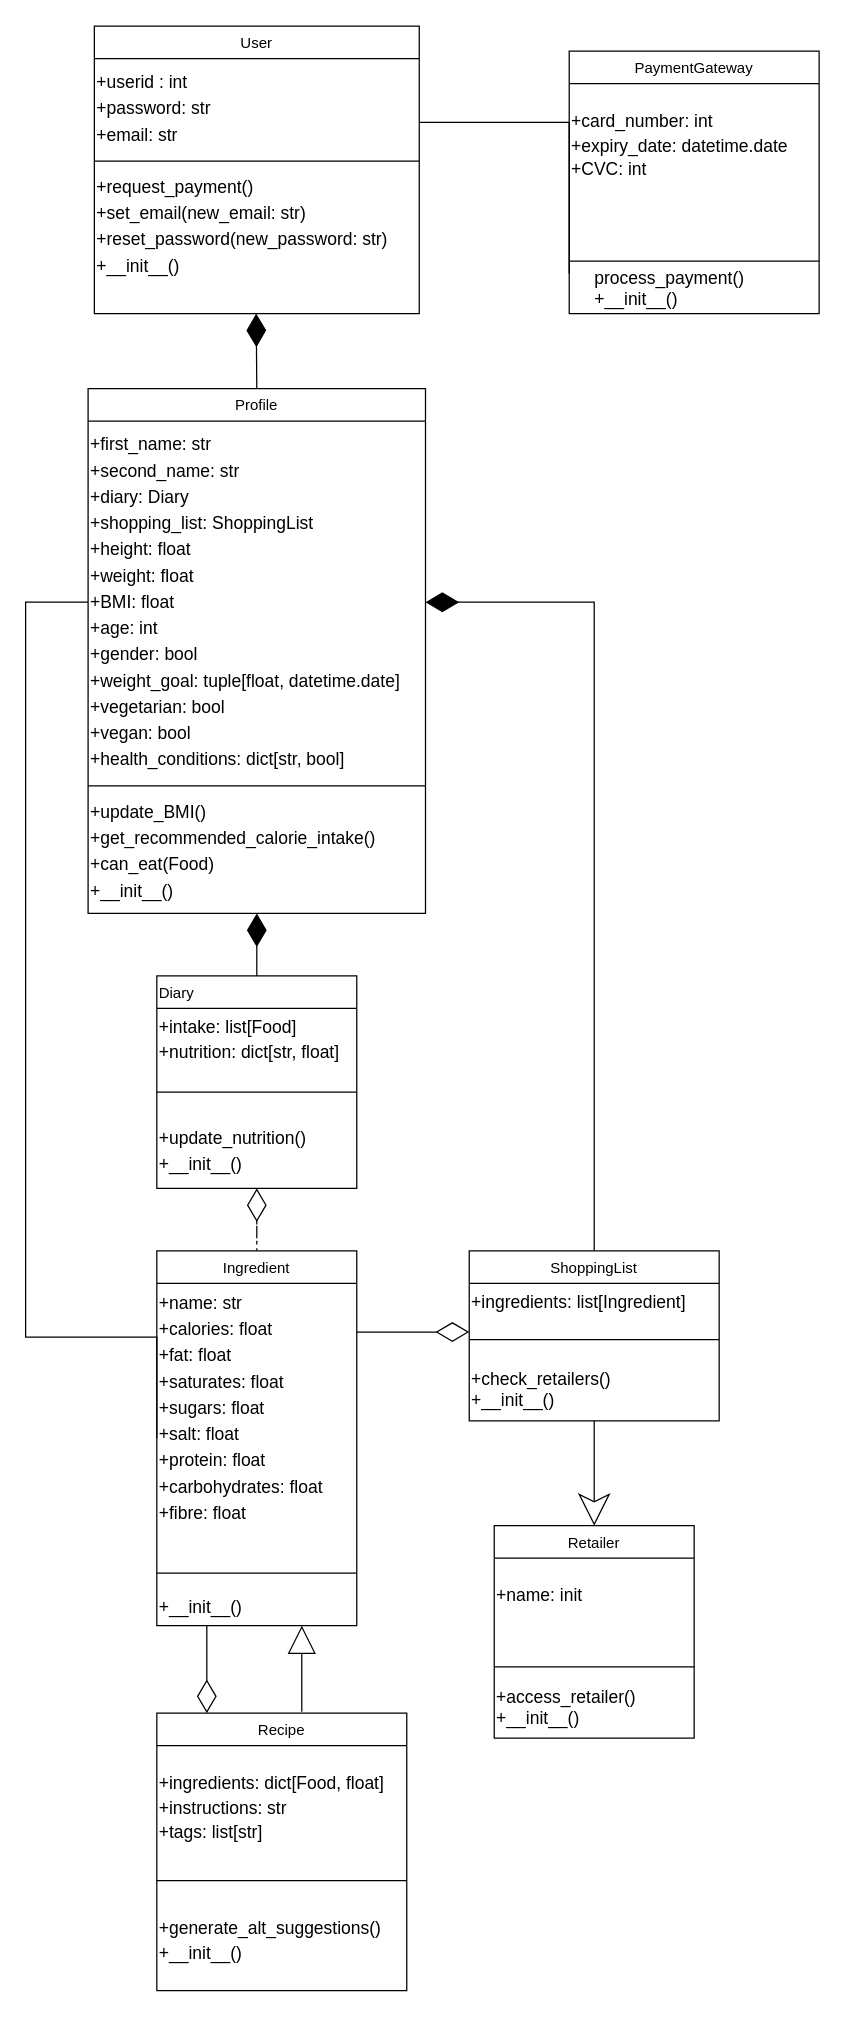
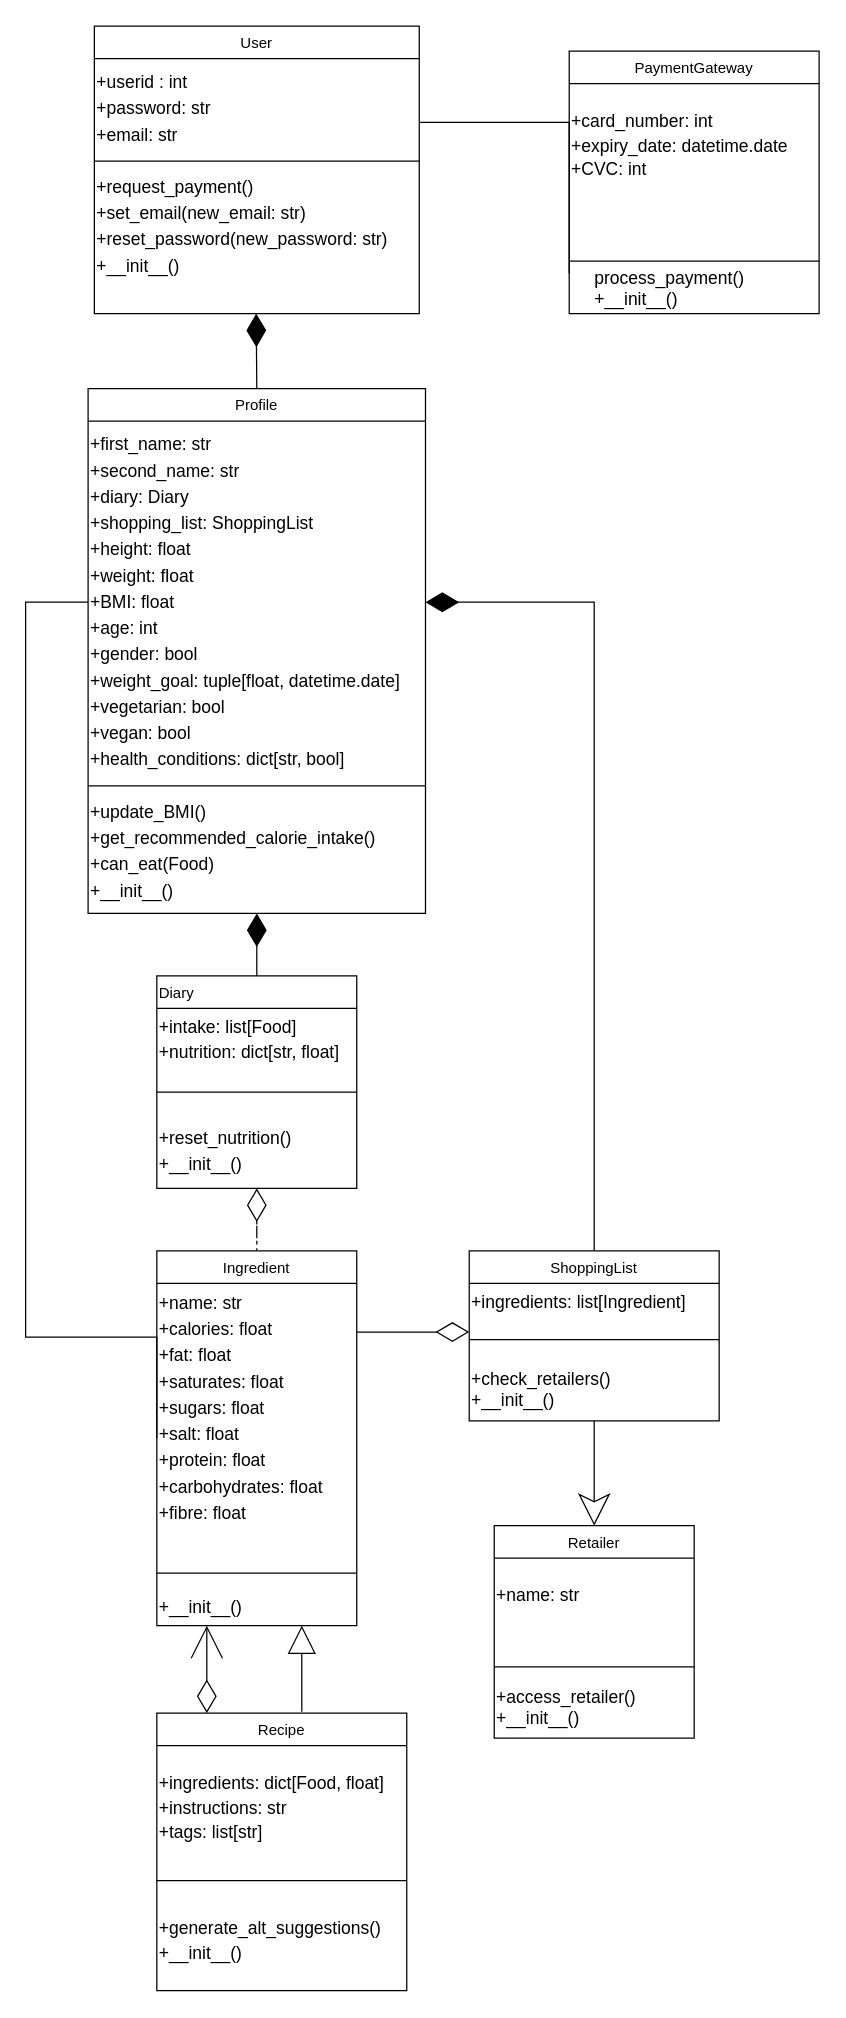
  <mxCell id="0" />
  <mxCell id="1" parent="0" />
  <mxCell id="2" value="User" style="swimlane;fontStyle=0;align=center;verticalAlign=top;childLayout=stackLayout;horizontal=1;startSize=26;horizontalStack=0;resizeParent=1;resizeLast=0;collapsible=1;marginBottom=0;rounded=0;shadow=0;strokeWidth=1;" parent="1" vertex="1"><mxGeometry x="75" y="20" width="260" height="230" as="geometry"><mxRectangle x="290" y="45" width="160" height="26" as="alternateBounds" /></mxGeometry></mxCell>
  <mxCell id="3" value="&lt;font style=&quot;font-size: 14px; line-height: 1.5;&quot;&gt;+userid : int&lt;br&gt;+password: str&lt;br&gt;+email: str&lt;br&gt;&lt;/font&gt;" style="text;html=1;align=left;verticalAlign=middle;resizable=0;points=[];autosize=1;strokeColor=none;fillColor=none;fontSize=12;" parent="2" vertex="1"><mxGeometry y="26" width="260" height="80" as="geometry" /></mxCell>
  <mxCell id="4" value="" style="line;html=1;strokeWidth=1;align=left;verticalAlign=middle;spacingTop=-1;spacingLeft=3;spacingRight=3;rotatable=0;labelPosition=right;points=[];portConstraint=eastwest;" parent="2" vertex="1"><mxGeometry y="106" width="260" height="4" as="geometry" /></mxCell>
  <mxCell id="5" value="&lt;span style=&quot;font-size: 14px; line-height: 1.5;&quot;&gt;+request_payment()&lt;br&gt;+set_email(new_email: str)&lt;br&gt;+reset_password(new_password: str)&lt;br&gt;+__init__()&lt;br&gt;&lt;/span&gt;" style="text;html=1;align=left;verticalAlign=middle;resizable=0;points=[];autosize=1;strokeColor=none;fillColor=none;" parent="2" vertex="1"><mxGeometry y="110" width="260" height="100" as="geometry" /></mxCell>
- <mxCell id="6" style="edgeStyle=orthogonalEdgeStyle;rounded=0;jumpSize=6;orthogonalLoop=1;jettySize=auto;html=1;entryX=0.25;entryY=1;entryDx=0;entryDy=0;fontSize=14;startArrow=diamondThin;startFill=0;endArrow=none;endFill=0;endSize=24;startSize=24;" parent="1" source="7" target="31" edge="1"><mxGeometry relative="1" as="geometry"><Array as="points"><mxPoint x="165" y="1320" /><mxPoint x="165" y="1320" /></Array></mxGeometry></mxCell>
+ <mxCell id="6" style="edgeStyle=orthogonalEdgeStyle;rounded=0;jumpSize=6;orthogonalLoop=1;jettySize=auto;html=1;entryX=0.25;entryY=1;entryDx=0;entryDy=0;fontSize=14;startArrow=diamondThin;startFill=0;endArrow=open;endFill=0;endSize=24;startSize=24;" parent="1" source="7" target="31" edge="1"><mxGeometry relative="1" as="geometry"><Array as="points"><mxPoint x="165" y="1320" /><mxPoint x="165" y="1320" /></Array></mxGeometry></mxCell>
  <mxCell id="7" value="Recipe" style="swimlane;fontStyle=0;align=center;verticalAlign=top;childLayout=stackLayout;horizontal=1;startSize=26;horizontalStack=0;resizeParent=1;resizeLast=0;collapsible=1;marginBottom=0;rounded=0;shadow=0;strokeWidth=1;" parent="1" vertex="1"><mxGeometry x="125" y="1370" width="200" height="222" as="geometry"><mxRectangle x="230" y="140" width="160" height="26" as="alternateBounds" /></mxGeometry></mxCell>
  <mxCell id="8" value="&lt;p style=&quot;line-height: 1.4;&quot;&gt;+ingredients: dict[Food, float]&lt;br&gt;+instructions: str&lt;br&gt;+tags: list[str]&lt;/p&gt;" style="text;html=1;align=left;verticalAlign=middle;resizable=0;points=[];autosize=1;strokeColor=none;fillColor=none;fontSize=14;" parent="7" vertex="1"><mxGeometry y="26" width="200" height="100" as="geometry" /></mxCell>
  <mxCell id="9" value="" style="line;html=1;strokeWidth=1;align=left;verticalAlign=middle;spacingTop=-1;spacingLeft=3;spacingRight=3;rotatable=0;labelPosition=right;points=[];portConstraint=eastwest;" parent="7" vertex="1"><mxGeometry y="126" width="200" height="16" as="geometry" /></mxCell>
  <mxCell id="10" value="&lt;p style=&quot;line-height: 1.4;&quot;&gt;+generate_alt_suggestions()&lt;br&gt;+__init__()&lt;/p&gt;" style="text;html=1;align=left;verticalAlign=middle;resizable=0;points=[];autosize=1;strokeColor=none;fillColor=none;fontSize=14;" parent="7" vertex="1"><mxGeometry y="142" width="200" height="80" as="geometry" /></mxCell>
  <mxCell id="11" style="edgeStyle=orthogonalEdgeStyle;rounded=0;jumpSize=6;orthogonalLoop=1;jettySize=auto;html=1;fontSize=14;startArrow=diamondThin;startFill=0;endArrow=none;endFill=0;endSize=23;startSize=24;" parent="1" source="13" edge="1"><mxGeometry relative="1" as="geometry"><mxPoint x="285" y="1065" as="targetPoint" /><Array as="points"><mxPoint x="324" y="1065" /><mxPoint x="324" y="1065" /></Array></mxGeometry></mxCell>
  <mxCell id="12" style="edgeStyle=orthogonalEdgeStyle;rounded=0;jumpSize=6;orthogonalLoop=1;jettySize=auto;html=1;entryX=0.5;entryY=0;entryDx=0;entryDy=0;fontSize=14;startArrow=none;startFill=0;endArrow=classic;endFill=0;endSize=23;" parent="1" source="13" target="27" edge="1"><mxGeometry relative="1" as="geometry" /></mxCell>
  <mxCell id="13" value="ShoppingList" style="swimlane;fontStyle=0;align=center;verticalAlign=top;childLayout=stackLayout;horizontal=1;startSize=26;horizontalStack=0;resizeParent=1;resizeLast=0;collapsible=1;marginBottom=0;rounded=0;shadow=0;strokeWidth=1;" parent="1" vertex="1"><mxGeometry x="375" y="1000" width="200" height="136" as="geometry"><mxRectangle x="230" y="140" width="160" height="26" as="alternateBounds" /></mxGeometry></mxCell>
  <mxCell id="14" value="+ingredients: list[Ingredient]" style="text;html=1;align=left;verticalAlign=middle;resizable=0;points=[];autosize=1;strokeColor=none;fillColor=none;fontSize=14;" parent="13" vertex="1"><mxGeometry y="26" width="200" height="30" as="geometry" /></mxCell>
  <mxCell id="15" value="" style="line;html=1;strokeWidth=1;align=left;verticalAlign=middle;spacingTop=-1;spacingLeft=3;spacingRight=3;rotatable=0;labelPosition=right;points=[];portConstraint=eastwest;" parent="13" vertex="1"><mxGeometry y="56" width="200" height="30" as="geometry" /></mxCell>
  <mxCell id="16" value="+check_retailers()&lt;br&gt;+__init__()" style="text;html=1;align=left;verticalAlign=middle;resizable=0;points=[];autosize=1;strokeColor=none;fillColor=none;fontSize=14;" parent="13" vertex="1"><mxGeometry y="86" width="200" height="50" as="geometry" /></mxCell>
  <mxCell id="17" value="" style="endArrow=none;endFill=0;endSize=24;html=1;rounded=0;fontSize=14;entryX=0.5;entryY=0;entryDx=0;entryDy=0;startArrow=diamondThin;startFill=1;startSize=24;" parent="1" target="18" edge="1"><mxGeometry width="160" relative="1" as="geometry"><mxPoint x="204.5" y="250" as="sourcePoint" /><mxPoint x="204.5" y="325" as="targetPoint" /></mxGeometry></mxCell>
  <mxCell id="18" value="Profile" style="swimlane;fontStyle=0;align=center;verticalAlign=top;childLayout=stackLayout;horizontal=1;startSize=26;horizontalStack=0;resizeParent=1;resizeLast=0;collapsible=1;marginBottom=0;rounded=0;shadow=0;strokeWidth=1;" parent="1" vertex="1"><mxGeometry x="70" y="310" width="270" height="420" as="geometry"><mxRectangle x="290" y="45" width="160" height="26" as="alternateBounds" /></mxGeometry></mxCell>
  <mxCell id="19" value="&lt;font style=&quot;font-size: 14px; line-height: 1.5;&quot;&gt;+first_name: str&lt;br&gt;+second_name: str&lt;br&gt;+diary: Diary&lt;br&gt;+shopping_list: ShoppingList&lt;br&gt;+height: float&lt;br&gt;+weight: float&lt;br&gt;+BMI: float&lt;br&gt;+age: int&lt;br&gt;+gender: bool&lt;br&gt;+weight_goal: tuple[float, datetime.date]&lt;br&gt;+vegetarian: bool&lt;br&gt;+vegan: bool&lt;br&gt;+health_conditions: dict[str, bool]&lt;br&gt;&lt;/font&gt;" style="text;html=1;align=left;verticalAlign=middle;resizable=0;points=[];autosize=1;strokeColor=none;fillColor=none;fontSize=12;" parent="18" vertex="1"><mxGeometry y="26" width="270" height="290" as="geometry" /></mxCell>
  <mxCell id="20" value="" style="line;html=1;strokeWidth=1;align=left;verticalAlign=middle;spacingTop=-1;spacingLeft=3;spacingRight=3;rotatable=0;labelPosition=right;points=[];portConstraint=eastwest;" parent="18" vertex="1"><mxGeometry y="316" width="270" height="4" as="geometry" /></mxCell>
  <mxCell id="21" value="&lt;span style=&quot;font-size: 14px; line-height: 1.5;&quot;&gt;+update_BMI()&lt;br&gt;+get_recommended_calorie_intake()&lt;br&gt;+can_eat(Food)&lt;br&gt;+__init__()&lt;br&gt;&lt;/span&gt;" style="text;html=1;align=left;verticalAlign=middle;resizable=0;points=[];autosize=1;strokeColor=none;fillColor=none;" parent="18" vertex="1"><mxGeometry y="320" width="270" height="100" as="geometry" /></mxCell>
  <mxCell id="22" style="edgeStyle=orthogonalEdgeStyle;rounded=0;jumpSize=6;orthogonalLoop=1;jettySize=auto;html=1;entryX=0.5;entryY=0;entryDx=0;entryDy=0;fontSize=14;startArrow=diamondThin;startFill=0;endArrow=none;endFill=0;endSize=24;startSize=24;dashed=1;" parent="1" source="23" target="31" edge="1"><mxGeometry relative="1" as="geometry" /></mxCell>
  <mxCell id="23" value="Diary" style="swimlane;fontStyle=0;align=left;verticalAlign=top;childLayout=stackLayout;horizontal=1;startSize=26;horizontalStack=0;resizeParent=1;resizeLast=0;collapsible=1;marginBottom=0;rounded=0;shadow=0;strokeWidth=1;" parent="1" vertex="1"><mxGeometry x="125" y="780" width="160" height="170" as="geometry"><mxRectangle x="230" y="140" width="160" height="26" as="alternateBounds" /></mxGeometry></mxCell>
  <mxCell id="24" value="&lt;span style=&quot;font-size: 14px; line-height: 1.4;&quot;&gt;+intake: list[Food]&lt;br&gt;+nutrition: dict[str, float]&lt;br&gt;&lt;/span&gt;" style="text;html=1;strokeColor=none;fillColor=none;align=left;verticalAlign=middle;whiteSpace=wrap;rounded=0;fontSize=12;" parent="23" vertex="1"><mxGeometry y="26" width="160" height="50" as="geometry" /></mxCell>
  <mxCell id="25" value="" style="line;html=1;strokeWidth=1;align=left;verticalAlign=middle;spacingTop=-1;spacingLeft=3;spacingRight=3;rotatable=0;labelPosition=right;points=[];portConstraint=eastwest;" parent="23" vertex="1"><mxGeometry y="76" width="160" height="34" as="geometry" /></mxCell>
- <mxCell id="26" value="&lt;span style=&quot;font-size: 14px; line-height: 1.5;&quot;&gt;+update_nutrition()&lt;br&gt;+__init__()&lt;br&gt;&lt;/span&gt;" style="text;html=1;align=left;verticalAlign=middle;resizable=0;points=[];autosize=1;strokeColor=none;fillColor=none;" parent="23" vertex="1"><mxGeometry y="110" width="160" height="60" as="geometry" /></mxCell>
+ <mxCell id="26" value="&lt;span style=&quot;font-size: 14px; line-height: 1.5;&quot;&gt;+reset_nutrition()&lt;br&gt;+__init__()&lt;br&gt;&lt;/span&gt;" style="text;html=1;align=left;verticalAlign=middle;resizable=0;points=[];autosize=1;strokeColor=none;fillColor=none;" parent="23" vertex="1"><mxGeometry y="110" width="160" height="60" as="geometry" /></mxCell>
  <mxCell id="27" value="Retailer" style="swimlane;fontStyle=0;align=center;verticalAlign=top;childLayout=stackLayout;horizontal=1;startSize=26;horizontalStack=0;resizeParent=1;resizeLast=0;collapsible=1;marginBottom=0;rounded=0;shadow=0;strokeWidth=1;" parent="1" vertex="1"><mxGeometry x="395" y="1220" width="160" height="170" as="geometry"><mxRectangle x="230" y="140" width="160" height="26" as="alternateBounds" /></mxGeometry></mxCell>
- <mxCell id="28" value="&lt;p style=&quot;line-height: 1.4;&quot;&gt;+name: init&lt;br&gt;&lt;br&gt;&lt;/p&gt;" style="text;html=1;align=left;verticalAlign=middle;resizable=0;points=[];autosize=1;strokeColor=none;fillColor=none;fontSize=14;" parent="27" vertex="1"><mxGeometry y="26" width="160" height="80" as="geometry" /></mxCell>
+ <mxCell id="28" value="&lt;p style=&quot;line-height: 1.4;&quot;&gt;+name: str&lt;br&gt;&lt;br&gt;&lt;/p&gt;" style="text;html=1;align=left;verticalAlign=middle;resizable=0;points=[];autosize=1;strokeColor=none;fillColor=none;fontSize=14;" parent="27" vertex="1"><mxGeometry y="26" width="160" height="80" as="geometry" /></mxCell>
  <mxCell id="29" value="" style="line;html=1;strokeWidth=1;align=left;verticalAlign=middle;spacingTop=-1;spacingLeft=3;spacingRight=3;rotatable=0;labelPosition=right;points=[];portConstraint=eastwest;" parent="27" vertex="1"><mxGeometry y="106" width="160" height="14" as="geometry" /></mxCell>
  <mxCell id="30" value="+access_retailer()&lt;br&gt;+__init__()" style="text;html=1;align=left;verticalAlign=middle;resizable=0;points=[];autosize=1;strokeColor=none;fillColor=none;fontSize=14;" parent="27" vertex="1"><mxGeometry y="120" width="160" height="50" as="geometry" /></mxCell>
  <mxCell id="31" value="Ingredient" style="swimlane;fontStyle=0;align=center;verticalAlign=top;childLayout=stackLayout;horizontal=1;startSize=26;horizontalStack=0;resizeParent=1;resizeLast=0;collapsible=1;marginBottom=0;rounded=0;shadow=0;strokeWidth=1;" parent="1" vertex="1"><mxGeometry x="125" y="1000" width="160" height="300" as="geometry"><mxRectangle x="230" y="140" width="160" height="26" as="alternateBounds" /></mxGeometry></mxCell>
  <mxCell id="32" value="&lt;span style=&quot;font-size: 14px; line-height: 1.5;&quot;&gt;+name: str&lt;br&gt;+calories: float&lt;br&gt;+fat: float&lt;br&gt;+saturates: float&lt;br&gt;+sugars: float&lt;br&gt;+salt: float&lt;br&gt;+protein: float&lt;br&gt;+carbohydrates: float&lt;br&gt;+fibre: float&lt;br&gt;&lt;br&gt;&lt;/span&gt;" style="text;html=1;align=left;verticalAlign=middle;resizable=0;points=[];autosize=1;strokeColor=none;fillColor=none;" parent="31" vertex="1"><mxGeometry y="26" width="160" height="220" as="geometry" /></mxCell>
  <mxCell id="33" value="" style="line;html=1;strokeWidth=1;align=left;verticalAlign=middle;spacingTop=-1;spacingLeft=3;spacingRight=3;rotatable=0;labelPosition=right;points=[];portConstraint=eastwest;" parent="31" vertex="1"><mxGeometry y="246" width="160" height="24" as="geometry" /></mxCell>
  <mxCell id="34" value="&lt;span style=&quot;&quot;&gt;+__init__()&lt;/span&gt;" style="text;html=1;align=left;verticalAlign=middle;resizable=0;points=[];autosize=1;strokeColor=none;fillColor=none;fontSize=14;" parent="31" vertex="1"><mxGeometry y="270" width="160" height="30" as="geometry" /></mxCell>
  <mxCell id="35" style="edgeStyle=orthogonalEdgeStyle;rounded=0;jumpSize=6;orthogonalLoop=1;jettySize=auto;html=1;entryX=0.5;entryY=0;entryDx=0;entryDy=0;fontSize=14;startArrow=diamondThin;startFill=1;endArrow=none;endFill=0;endSize=24;startSize=24;" parent="1" source="21" target="23" edge="1"><mxGeometry relative="1" as="geometry" /></mxCell>
  <mxCell id="36" style="edgeStyle=orthogonalEdgeStyle;rounded=0;jumpSize=6;orthogonalLoop=1;jettySize=auto;html=1;entryX=0;entryY=0.5;entryDx=0;entryDy=0;fontSize=14;startArrow=none;startFill=0;endArrow=none;endFill=0;endSize=23;" parent="1" source="19" target="31" edge="1"><mxGeometry relative="1" as="geometry"><Array as="points"><mxPoint x="20" y="481" /><mxPoint x="20" y="1069" /></Array></mxGeometry></mxCell>
  <mxCell id="37" style="edgeStyle=orthogonalEdgeStyle;rounded=0;jumpSize=6;orthogonalLoop=1;jettySize=auto;html=1;fontSize=14;startArrow=none;startFill=0;endArrow=none;endFill=0;endSize=23;entryX=0;entryY=0.618;entryDx=0;entryDy=0;entryPerimeter=0;" parent="1" source="3" target="40" edge="1"><mxGeometry relative="1" as="geometry"><mxPoint x="450" y="96" as="targetPoint" /><Array as="points"><mxPoint x="375" y="97" /><mxPoint x="375" y="97" /></Array></mxGeometry></mxCell>
  <mxCell id="38" value="PaymentGateway" style="swimlane;fontStyle=0;align=center;verticalAlign=top;childLayout=stackLayout;horizontal=1;startSize=26;horizontalStack=0;resizeParent=1;resizeLast=0;collapsible=1;marginBottom=0;rounded=0;shadow=0;strokeWidth=1;" parent="1" vertex="1"><mxGeometry x="455" y="40" width="200" height="210" as="geometry"><mxRectangle x="230" y="140" width="160" height="26" as="alternateBounds" /></mxGeometry></mxCell>
  <mxCell id="39" value="&lt;p style=&quot;line-height: 1.4;&quot;&gt;+card_number: int&lt;br&gt;+expiry_date: datetime.date&lt;br&gt;+CVC: int&lt;br&gt;&lt;/p&gt;" style="text;html=1;align=left;verticalAlign=middle;resizable=0;points=[];autosize=1;strokeColor=none;fillColor=none;fontSize=14;" parent="38" vertex="1"><mxGeometry y="26" width="200" height="100" as="geometry" /></mxCell>
  <mxCell id="40" value="" style="line;html=1;strokeWidth=1;align=left;verticalAlign=middle;spacingTop=-1;spacingLeft=3;spacingRight=3;rotatable=0;labelPosition=right;points=[];portConstraint=eastwest;" parent="38" vertex="1"><mxGeometry y="126" width="200" height="84" as="geometry" /></mxCell>
  <mxCell id="41" value="process_payment()&lt;br&gt;&lt;div style=&quot;text-align: left;&quot;&gt;&lt;span style=&quot;background-color: initial;&quot;&gt;+__init__()&lt;/span&gt;&lt;/div&gt;" style="text;html=1;align=center;verticalAlign=middle;resizable=0;points=[];autosize=1;strokeColor=none;fillColor=none;fontSize=14;" parent="1" vertex="1"><mxGeometry x="465" y="205" width="140" height="50" as="geometry" /></mxCell>
  <mxCell id="42" style="edgeStyle=orthogonalEdgeStyle;rounded=0;orthogonalLoop=1;jettySize=auto;html=1;entryX=0.58;entryY=-0.005;entryDx=0;entryDy=0;entryPerimeter=0;startArrow=block;startFill=0;endArrow=none;endFill=0;startSize=20;endSize=24;" parent="1" target="7" edge="1"><mxGeometry relative="1" as="geometry"><mxPoint x="241" y="1300" as="sourcePoint" /><Array as="points"><mxPoint x="241" y="1350" /><mxPoint x="241" y="1350" /></Array></mxGeometry></mxCell>
  <mxCell id="43" style="edgeStyle=orthogonalEdgeStyle;rounded=0;orthogonalLoop=1;jettySize=auto;html=1;entryX=0.5;entryY=0;entryDx=0;entryDy=0;startArrow=diamondThin;startFill=1;endArrow=none;endFill=0;startSize=24;endSize=24;" parent="1" source="19" target="13" edge="1"><mxGeometry relative="1" as="geometry" /></mxCell>
